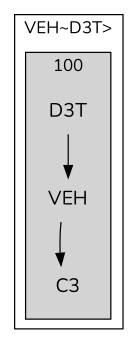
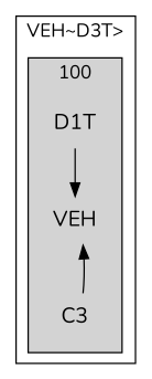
  strict digraph {
    compound=false
    fontname=Nunito
    labelloc=t
    node [fontname=Nunito fontsize=16 shape=plaintext]
    edge [fontname=Nunito]
    n1 [label=VEH]
    n2 [label=C3]
-   n3 [label=D3T]
+   n3 [label=D1T]
    subgraph cluster_1 {
      label="VEH~D3T>"
      subgraph cluster_2 {
        label=100
        style=filled
        n1
        n2
        n3
      }
    }
-   n1 -> n2
+   n2 -> n1
    n3 -> n1
  }
